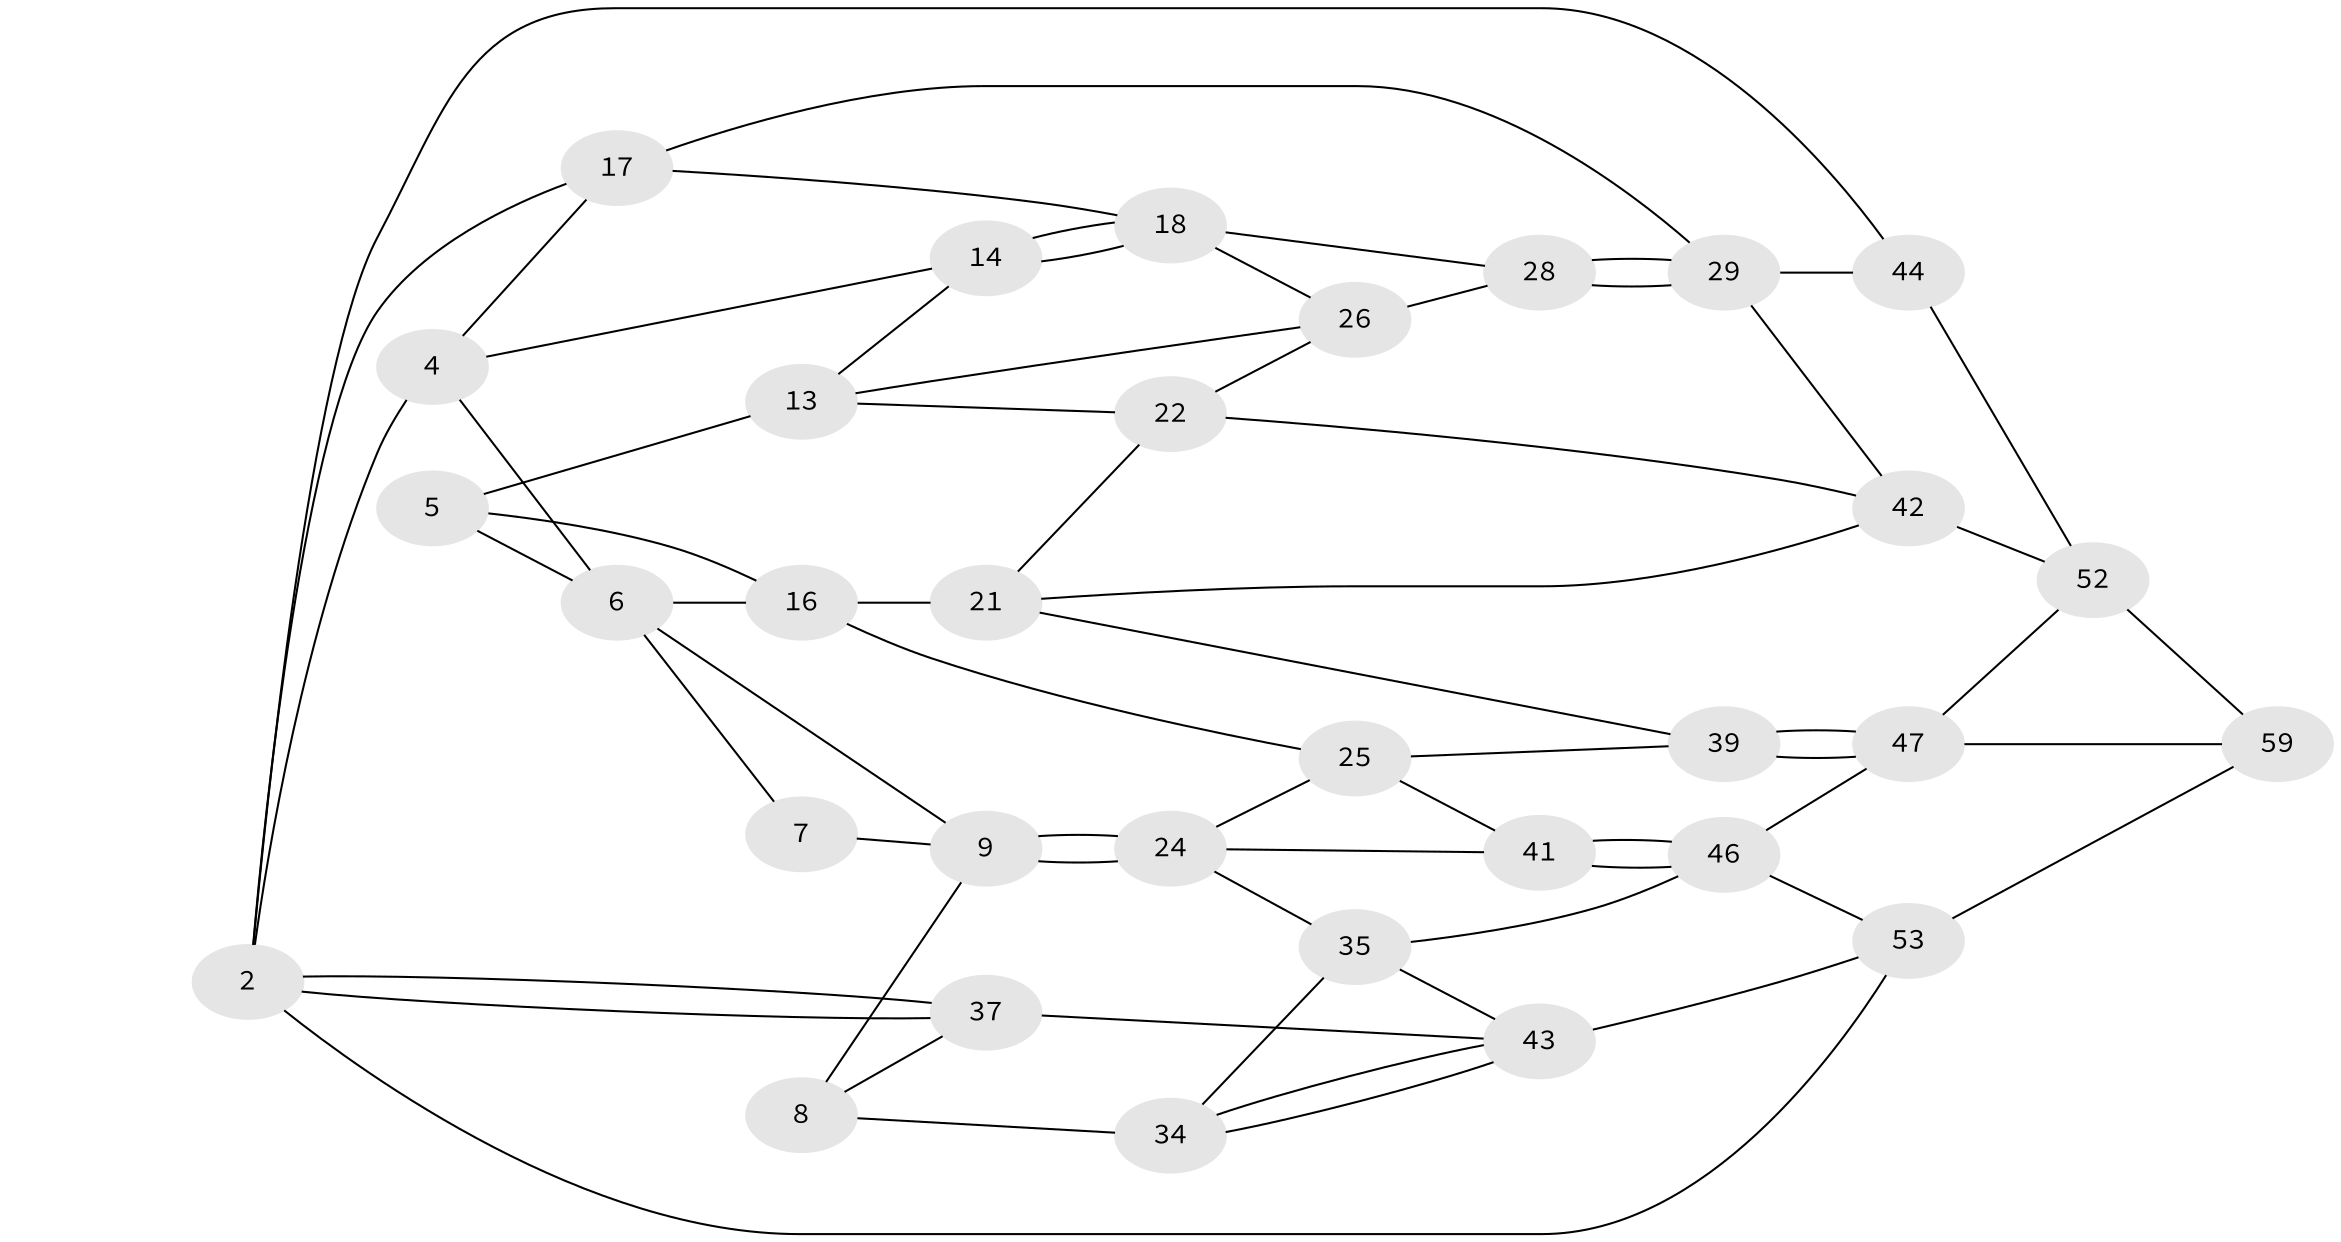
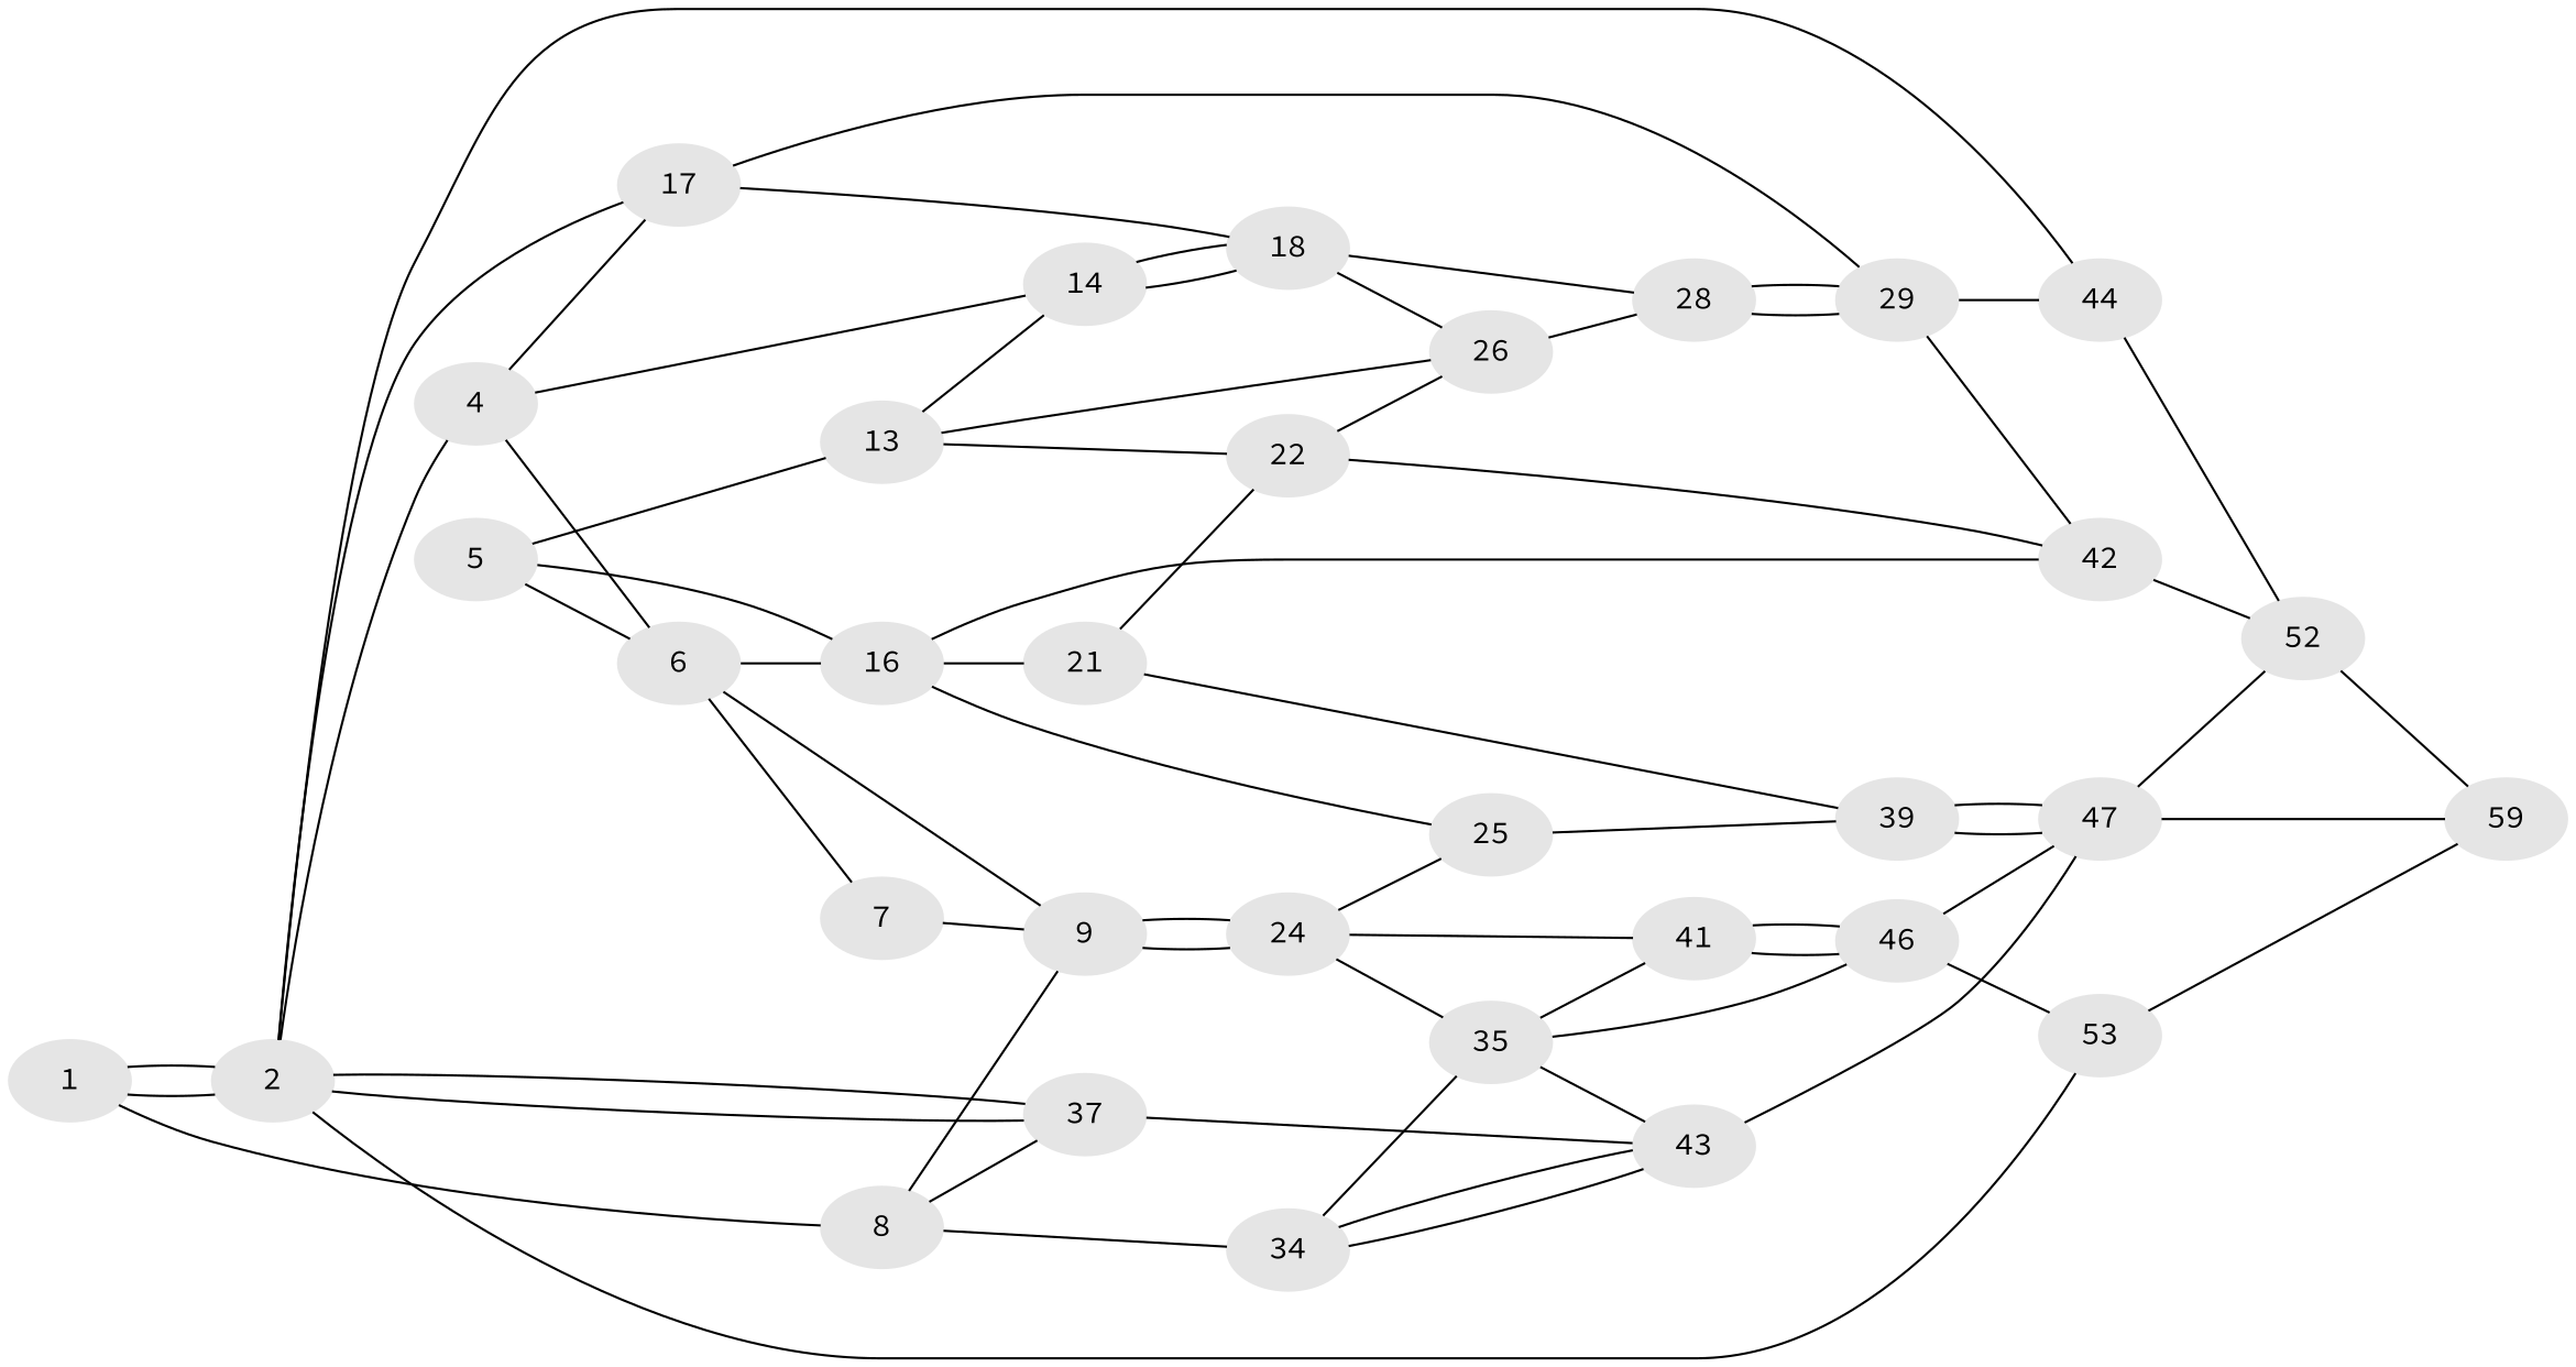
  graph {
    fontname="Source Code Pro"
    rankdir=LR
    node [color=gray90 fontname="Source Code Pro" style=filled]
    edge [fontname="Source Code Pro"]
    2 [super="+3"]
+   1
    8 [super="+33"]
    4 [super="+15"]
    17 [super="+19"]
    37
    44
    53 [super="+54"]
    9 [super="+10"]
    34
    14
    6 [super="+11"]
    18 [super="+27"]
    29 [super="+30"]
    43 [super="+50"]
    52 [super="+56"]
    n17 [label=59]
    5 [super="+12"]
    13 [super="+23"]
    16 [super="+20"]
    7
    22 [super="+32"]
    26 [super="+31"]
    21 [super="+40"]
    25 [super="+38"]
    24 [super="+36"]
    35 [super="+48"]
    41
    42 [super="+45"]
    28
    39
    47 [super="+51"]
    46 [super="+49"]
    2 -- 4
    2 -- 17
    2 -- 37
    2 -- 37
    2 -- 44
    2 -- 53
+   1 -- 2
+   1 -- 2
+   1 -- 8
    8 -- 37
    8 -- 9
    8 -- 34
    4 -- 17
    4 -- 14
    4 -- 6
    17 -- 18
    17 -- 29
    37 -- 43
    44 -- 52
    53 -- n17
    9 -- 24
    9 -- 24
    34 -- 43
    34 -- 43
    34 -- 35
    14 -- 18
    14 -- 18
    6 -- 9
    6 -- 16
    6 -- 7
    18 -- 26
    18 -- 28
    29 -- 44
    29 -- 42
-   43 -- 53
+   43 -- 47
    52 -- n17
    5 -- 6
    5 -- 13
    5 -- 16
    13 -- 14
    13 -- 22
    13 -- 26
    16 -- 21
    16 -- 25
    7 -- 9
    22 -- 26
    22 -- 42
    26 -- 28
    21 -- 22
-   21 -- 42
+   16 -- 42
    21 -- 39
-   25 -- 41
+   35 -- 41
    25 -- 39
    24 -- 25
    24 -- 35
    24 -- 41
    35 -- 43
    35 -- 46
    41 -- 46
    41 -- 46
    42 -- 52
    28 -- 29
    28 -- 29
    39 -- 47
    39 -- 47
    47 -- 52
    47 -- n17
    46 -- 53
    46 -- 47
  }
